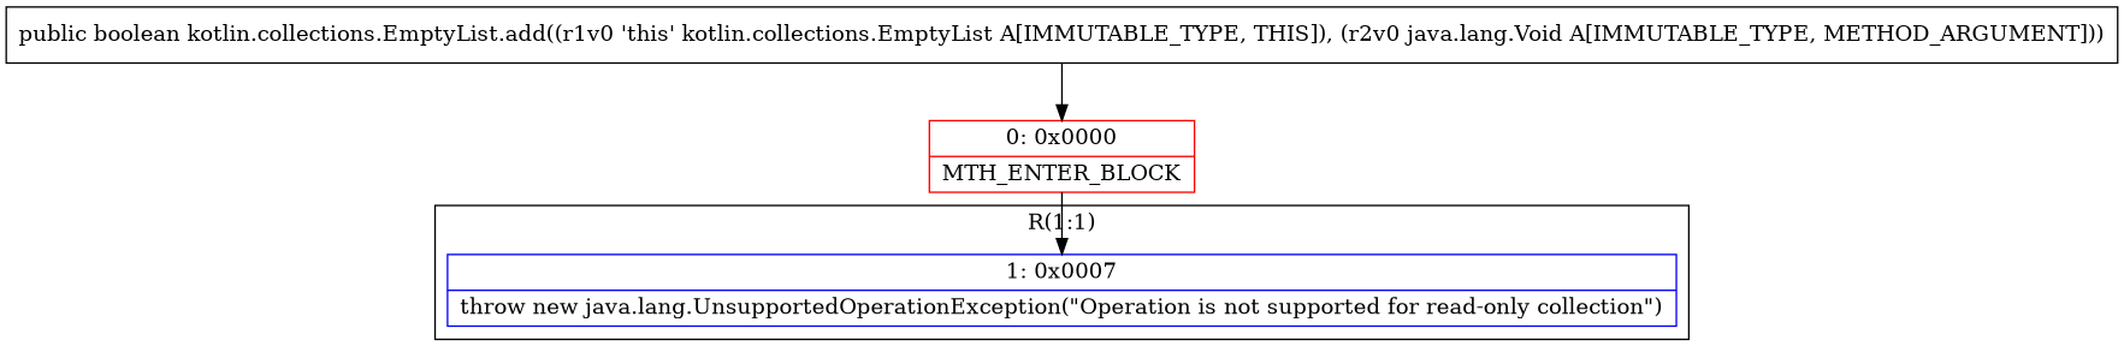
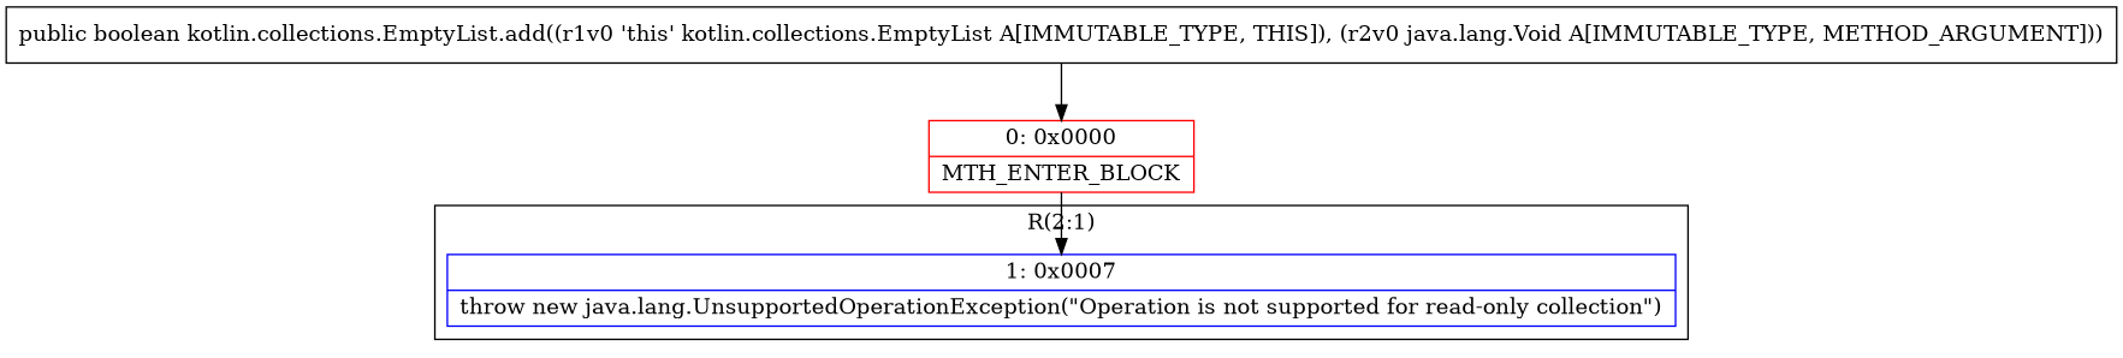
  digraph {
    node [shape=record]
    n1 [color=blue label="{1\:\ 0x0007|throw new java.lang.UnsupportedOperationException(\"Operation is not supported for read\-only collection\")\l}"]
    n2 [color=red label="{0\:\ 0x0000|MTH_ENTER_BLOCK\l}"]
    n3 [label="{public boolean kotlin.collections.EmptyList.add((r1v0 'this' kotlin.collections.EmptyList A[IMMUTABLE_TYPE, THIS]), (r2v0 java.lang.Void A[IMMUTABLE_TYPE, METHOD_ARGUMENT])) }"]
    subgraph cluster_1 {
-     label="R(1:1)"
+     label="R(2:1)"
      n1
    }
    n2 -> n1
    n3 -> n2
  }
